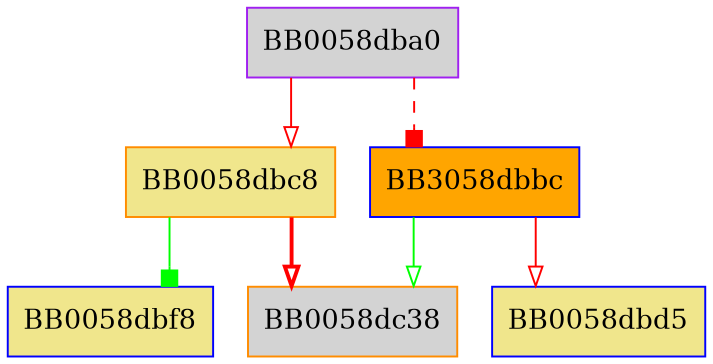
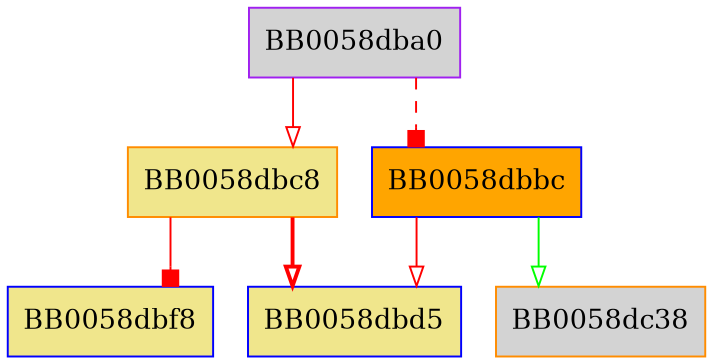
  digraph {
    splines=ortho
    node [color=blue fillcolor=khaki shape=box style=filled]
    edge [arrowhead=onormal color=red style=solid]
    BB0058dba0 [color=purple fillcolor=lightgrey]
    BB0058dbc8 [color=darkorange]
-   BB0058dbbc [fillcolor=orange label=BB3058dbbc]
+   BB0058dbbc [fillcolor=orange]
    BB0058dbf8
    BB0058dbd5
    BB0058dc38 [color=darkorange fillcolor=lightgrey]
    BB0058dba0 -> BB0058dbc8
    BB0058dba0 -> BB0058dbbc [arrowhead=box style=dashed]
-   BB0058dbc8 -> BB0058dbf8 [arrowhead=box color=green]
-   BB0058dbc8 -> BB0058dc38 [style=bold]
+   BB0058dbc8 -> BB0058dbf8 [arrowhead=box]
+   BB0058dbc8 -> BB0058dbd5 [style=bold]
    BB0058dbbc -> BB0058dbd5
    BB0058dbbc -> BB0058dc38 [color=green]
  }
